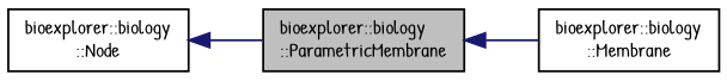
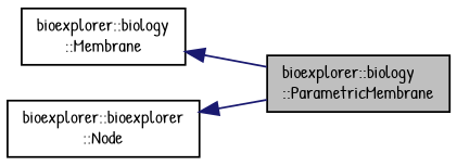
  digraph {
    fontname="Patrick Hand"
    rankdir=LR
    node [color=black fillcolor=white fontname="Patrick Hand" fontsize=10 shape=record style=filled]
    edge [color=midnightblue dir=back fontname="Patrick Hand" fontsize=10 labelfontname=Helvetica labelfontsize=10 style=solid]
    n1 [fillcolor=grey75 fontcolor=black height=0.2 label="bioexplorer::biology\l::ParametricMembrane" width=0.4]
    n2 [height=0.2 label="bioexplorer::biology\l::Membrane" width=0.4]
-   n3 [height=0.2 label="bioexplorer::biology\l::Node" width=0.4]
-   n1 -> n2
+   n3 [height=0.2 label="bioexplorer::bioexplorer\l::Node" width=0.4]
+   n2 -> n1
    n3 -> n1
  }
